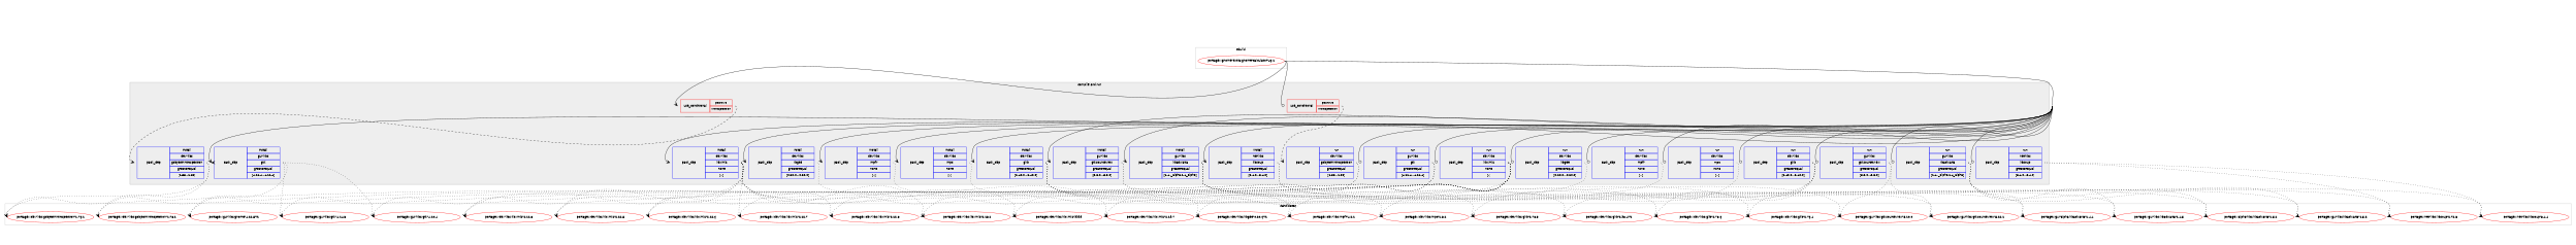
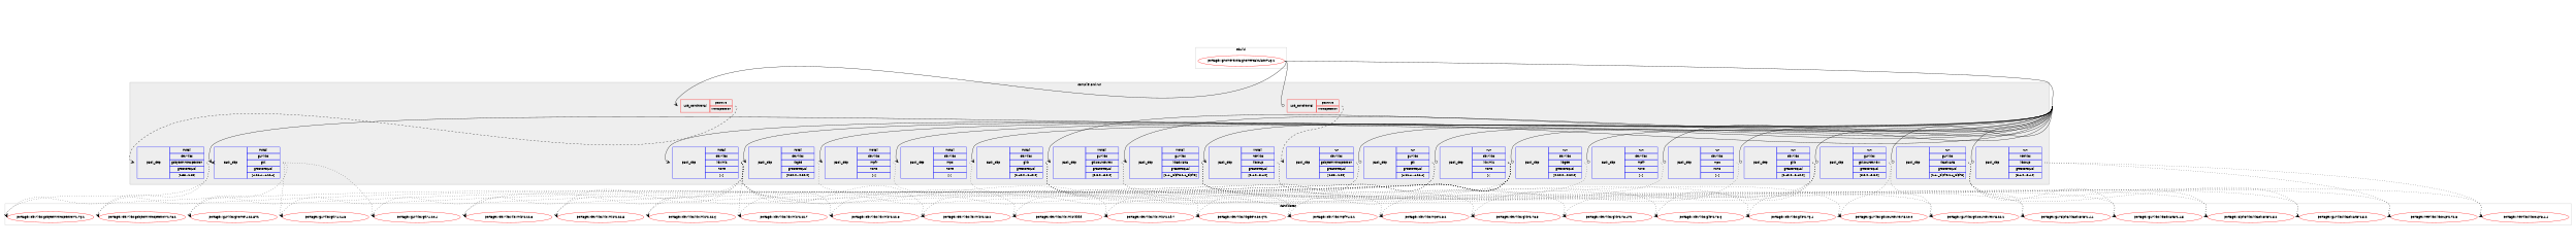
  digraph {
    compound=true
    concentrate=true
    fontname=Helvetica
    fontsize=10
    newrank=true
    rankdir=TB
    ranksep=1.5
    node [color=red fontname=Helvetica fontsize=10]
    edge [arrowhead=vee headport=w style=dotted tailport=e weight=100]
    n1 [label="portage://gnome-extra/gnome-calculator-46.1" width=4]
    n2 [color=blue label=<<TABLE BORDER="0" CELLBORDER="1" CELLSPACING="0" CELLPADDING="4" WIDTH="220"><TR><TD ROWSPAN="6" CELLPADDING="30">pack_dep</TD></TR><TR><TD WIDTH="110">install</TD></TR><TR><TD>dev-libs</TD></TR><TR><TD>gobject-introspection</TD></TR><TR><TD>greaterequal</TD></TR><TR><TD>[1.58,,,1.58]</TD></TR></TABLE>> shape=none]
    n3 [label=<<TABLE BORDER="0" CELLBORDER="1" CELLSPACING="0" CELLPADDING="4"><TR><TD ROWSPAN="3" CELLPADDING="10">use_conditional</TD></TR><TR><TD>positive</TD></TR><TR><TD>introspection</TD></TR></TABLE>> shape=none]
    n4 [color=blue label=<<TABLE BORDER="0" CELLBORDER="1" CELLSPACING="0" CELLPADDING="4" WIDTH="220"><TR><TD ROWSPAN="6" CELLPADDING="30">pack_dep</TD></TR><TR><TD WIDTH="110">install</TD></TR><TR><TD>dev-libs</TD></TR><TR><TD>glib</TD></TR><TR><TD>greaterequal</TD></TR><TR><TD>[2.40.0,,,2.40.0]</TD></TR></TABLE>> shape=none]
    n5 [color=blue label=<<TABLE BORDER="0" CELLBORDER="1" CELLSPACING="0" CELLPADDING="4" WIDTH="220"><TR><TD ROWSPAN="6" CELLPADDING="30">pack_dep</TD></TR><TR><TD WIDTH="110">install</TD></TR><TR><TD>dev-libs</TD></TR><TR><TD>libgee</TD></TR><TR><TD>greaterequal</TD></TR><TR><TD>[0.20.0,,,0.20.0]</TD></TR></TABLE>> shape=none]
    n6 [color=blue label=<<TABLE BORDER="0" CELLBORDER="1" CELLSPACING="0" CELLPADDING="4" WIDTH="220"><TR><TD ROWSPAN="6" CELLPADDING="30">pack_dep</TD></TR><TR><TD WIDTH="110">install</TD></TR><TR><TD>dev-libs</TD></TR><TR><TD>libxml2</TD></TR><TR><TD>none</TD></TR><TR><TD>[,,]</TD></TR></TABLE>> shape=none]
    n7 [color=blue label=<<TABLE BORDER="0" CELLBORDER="1" CELLSPACING="0" CELLPADDING="4" WIDTH="220"><TR><TD ROWSPAN="6" CELLPADDING="30">pack_dep</TD></TR><TR><TD WIDTH="110">install</TD></TR><TR><TD>dev-libs</TD></TR><TR><TD>mpc</TD></TR><TR><TD>none</TD></TR><TR><TD>[,,]</TD></TR></TABLE>> shape=none]
    n8 [color=blue label=<<TABLE BORDER="0" CELLBORDER="1" CELLSPACING="0" CELLPADDING="4" WIDTH="220"><TR><TD ROWSPAN="6" CELLPADDING="30">pack_dep</TD></TR><TR><TD WIDTH="110">install</TD></TR><TR><TD>dev-libs</TD></TR><TR><TD>mpfr</TD></TR><TR><TD>none</TD></TR><TR><TD>[,,]</TD></TR></TABLE>> shape=none]
    n9 [color=blue label=<<TABLE BORDER="0" CELLBORDER="1" CELLSPACING="0" CELLPADDING="4" WIDTH="220"><TR><TD ROWSPAN="6" CELLPADDING="30">pack_dep</TD></TR><TR><TD WIDTH="110">install</TD></TR><TR><TD>gui-libs</TD></TR><TR><TD>gtk</TD></TR><TR><TD>greaterequal</TD></TR><TR><TD>[4.11.4,,,4.11.4]</TD></TR></TABLE>> shape=none]
    n10 [color=blue label=<<TABLE BORDER="0" CELLBORDER="1" CELLSPACING="0" CELLPADDING="4" WIDTH="220"><TR><TD ROWSPAN="6" CELLPADDING="30">pack_dep</TD></TR><TR><TD WIDTH="110">install</TD></TR><TR><TD>gui-libs</TD></TR><TR><TD>gtksourceview</TD></TR><TR><TD>greaterequal</TD></TR><TR><TD>[5.3.0,,,5.3.0]</TD></TR></TABLE>> shape=none]
    n11 [color=blue label=<<TABLE BORDER="0" CELLBORDER="1" CELLSPACING="0" CELLPADDING="4" WIDTH="220"><TR><TD ROWSPAN="6" CELLPADDING="30">pack_dep</TD></TR><TR><TD WIDTH="110">install</TD></TR><TR><TD>gui-libs</TD></TR><TR><TD>libadwaita</TD></TR><TR><TD>greaterequal</TD></TR><TR><TD>[1.4,,_alpha,1.4_alpha]</TD></TR></TABLE>> shape=none]
    n12 [color=blue label=<<TABLE BORDER="0" CELLBORDER="1" CELLSPACING="0" CELLPADDING="4" WIDTH="220"><TR><TD ROWSPAN="6" CELLPADDING="30">pack_dep</TD></TR><TR><TD WIDTH="110">install</TD></TR><TR><TD>net-libs</TD></TR><TR><TD>libsoup</TD></TR><TR><TD>greaterequal</TD></TR><TR><TD>[3.4.0,,,3.4.0]</TD></TR></TABLE>> shape=none]
    n13 [color=blue label=<<TABLE BORDER="0" CELLBORDER="1" CELLSPACING="0" CELLPADDING="4" WIDTH="220"><TR><TD ROWSPAN="6" CELLPADDING="30">pack_dep</TD></TR><TR><TD WIDTH="110">run</TD></TR><TR><TD>dev-libs</TD></TR><TR><TD>gobject-introspection</TD></TR><TR><TD>greaterequal</TD></TR><TR><TD>[1.58,,,1.58]</TD></TR></TABLE>> shape=none]
    n14 [label=<<TABLE BORDER="0" CELLBORDER="1" CELLSPACING="0" CELLPADDING="4"><TR><TD ROWSPAN="3" CELLPADDING="10">use_conditional</TD></TR><TR><TD>positive</TD></TR><TR><TD>introspection</TD></TR></TABLE>> shape=none]
    n15 [color=blue label=<<TABLE BORDER="0" CELLBORDER="1" CELLSPACING="0" CELLPADDING="4" WIDTH="220"><TR><TD ROWSPAN="6" CELLPADDING="30">pack_dep</TD></TR><TR><TD WIDTH="110">run</TD></TR><TR><TD>dev-libs</TD></TR><TR><TD>glib</TD></TR><TR><TD>greaterequal</TD></TR><TR><TD>[2.40.0,,,2.40.0]</TD></TR></TABLE>> shape=none]
    n16 [color=blue label=<<TABLE BORDER="0" CELLBORDER="1" CELLSPACING="0" CELLPADDING="4" WIDTH="220"><TR><TD ROWSPAN="6" CELLPADDING="30">pack_dep</TD></TR><TR><TD WIDTH="110">run</TD></TR><TR><TD>dev-libs</TD></TR><TR><TD>libgee</TD></TR><TR><TD>greaterequal</TD></TR><TR><TD>[0.20.0,,,0.20.0]</TD></TR></TABLE>> shape=none]
    n17 [color=blue label=<<TABLE BORDER="0" CELLBORDER="1" CELLSPACING="0" CELLPADDING="4" WIDTH="220"><TR><TD ROWSPAN="6" CELLPADDING="30">pack_dep</TD></TR><TR><TD WIDTH="110">run</TD></TR><TR><TD>dev-libs</TD></TR><TR><TD>libxml2</TD></TR><TR><TD>none</TD></TR><TR><TD>[,,]</TD></TR></TABLE>> shape=none]
    n18 [color=blue label=<<TABLE BORDER="0" CELLBORDER="1" CELLSPACING="0" CELLPADDING="4" WIDTH="220"><TR><TD ROWSPAN="6" CELLPADDING="30">pack_dep</TD></TR><TR><TD WIDTH="110">run</TD></TR><TR><TD>dev-libs</TD></TR><TR><TD>mpc</TD></TR><TR><TD>none</TD></TR><TR><TD>[,,]</TD></TR></TABLE>> shape=none]
    n19 [color=blue label=<<TABLE BORDER="0" CELLBORDER="1" CELLSPACING="0" CELLPADDING="4" WIDTH="220"><TR><TD ROWSPAN="6" CELLPADDING="30">pack_dep</TD></TR><TR><TD WIDTH="110">run</TD></TR><TR><TD>dev-libs</TD></TR><TR><TD>mpfr</TD></TR><TR><TD>none</TD></TR><TR><TD>[,,]</TD></TR></TABLE>> shape=none]
    n20 [color=blue label=<<TABLE BORDER="0" CELLBORDER="1" CELLSPACING="0" CELLPADDING="4" WIDTH="220"><TR><TD ROWSPAN="6" CELLPADDING="30">pack_dep</TD></TR><TR><TD WIDTH="110">run</TD></TR><TR><TD>gui-libs</TD></TR><TR><TD>gtk</TD></TR><TR><TD>greaterequal</TD></TR><TR><TD>[4.11.4,,,4.11.4]</TD></TR></TABLE>> shape=none]
    n21 [color=blue label=<<TABLE BORDER="0" CELLBORDER="1" CELLSPACING="0" CELLPADDING="4" WIDTH="220"><TR><TD ROWSPAN="6" CELLPADDING="30">pack_dep</TD></TR><TR><TD WIDTH="110">run</TD></TR><TR><TD>gui-libs</TD></TR><TR><TD>gtksourceview</TD></TR><TR><TD>greaterequal</TD></TR><TR><TD>[5.3.0,,,5.3.0]</TD></TR></TABLE>> shape=none]
    n22 [color=blue label=<<TABLE BORDER="0" CELLBORDER="1" CELLSPACING="0" CELLPADDING="4" WIDTH="220"><TR><TD ROWSPAN="6" CELLPADDING="30">pack_dep</TD></TR><TR><TD WIDTH="110">run</TD></TR><TR><TD>net-libs</TD></TR><TR><TD>libsoup</TD></TR><TR><TD>greaterequal</TD></TR><TR><TD>[3.4.0,,,3.4.0]</TD></TR></TABLE>> shape=none]
    n23 [color=blue label=<<TABLE BORDER="0" CELLBORDER="1" CELLSPACING="0" CELLPADDING="4" WIDTH="220"><TR><TD ROWSPAN="6" CELLPADDING="30">pack_dep</TD></TR><TR><TD WIDTH="110">run</TD></TR><TR><TD>gui-libs</TD></TR><TR><TD>libadwaita</TD></TR><TR><TD>greaterequal</TD></TR><TR><TD>[1.4,,_alpha,1.4_alpha]</TD></TR></TABLE>> shape=none]
    n24 [label="portage://dev-libs/gobject-introspection-1.78.1" width=4]
    n25 [label="portage://dev-libs/gobject-introspection-1.76.1" width=4]
    n26 [label="portage://dev-libs/glib-2.78.6" width=4]
-   n27 [label="portage://dev-libs/glib-2.98.4-r1" width=4]
+   n27 [label="portage://dev-libs/glib-2.78.4-r1" width=4]
    n28 [label="portage://dev-libs/glib-2.78.3" width=4]
    n29 [label="portage://dev-libs/glib-2.76.4" width=4]
    n30 [label="portage://dev-libs/libgee-0.20.6-r1" width=4]
    n31 [label="portage://dev-libs/libxml2-9999" width=4]
    n32 [label="portage://dev-libs/libxml2-2.13.1" width=4]
    n33 [label="portage://dev-libs/libxml2-2.12.8" width=4]
    n34 [label="portage://dev-libs/libxml2-2.12.7" width=4]
    n35 [label="portage://dev-libs/libxml2-2.12.6" width=4]
    n36 [label="portage://dev-libs/libxml2-2.12.5" width=4]
    n37 [label="portage://dev-libs/libxml2-2.11.8" width=4]
    n38 [label="portage://dev-libs/libxml2-2.19.7" width=4]
    n39 [label="portage://dev-libs/mpc-1.3.1" width=4]
    n40 [label="portage://dev-libs/mpfr-4.2.1" width=4]
    n41 [label="portage://gui-libs/gtk-4.10.4" width=4]
    n42 [label="portage://gui-libs/gtk-4.14.3" width=4]
    n43 [label="portage://gui-libs/gnome-4.12.5-r1" width=4]
    n44 [label="portage://gui-libs/gtksourceview-5.12.1" width=4]
    n45 [label="portage://gui-libs/gtksourceview-5.10.0" width=4]
    n46 [label="portage://gui-libs/libadwaita-1.5.2" width=4]
    n47 [label="portage://alpha-libs/libadwaita-1.5.1" width=4]
    n48 [label="portage://gui-libs/libadwaita-1.4.5" width=4]
    n49 [label="portage://gui-alpha/libadwaita-1.4.4" width=4]
    n50 [label="portage://net-libs/libsoup-3.4.4" width=4]
    n51 [label="portage://net-libs/libsoup-2.72.3" width=4]
    subgraph cluster_1 {
      color=gray
      label=<<i>ebuild</i>>
      n1
    }
    subgraph cluster_2 {
      color=gray
      label=<<i>dependencies</i>>
      subgraph cluster_3 {
        color=gray
        fillcolor="#eeeeee"
        label=<<i>compile</i>>
        style=filled
        subgraph sub_4 {
          color=gray
          fillcolor="#eeeeee"
          label=<<i>compile</i>>
          style=filled
          n3
          subgraph sub_5 {
            color=gray
            fillcolor="#eeeeee"
            label=<<i>compile</i>>
            style=filled
            n2
          }
        }
        subgraph sub_6 {
          color=gray
          fillcolor="#eeeeee"
          label=<<i>compile</i>>
          style=filled
          n4
        }
        subgraph sub_7 {
          color=gray
          fillcolor="#eeeeee"
          label=<<i>compile</i>>
          style=filled
          n5
        }
        subgraph sub_8 {
          color=gray
          fillcolor="#eeeeee"
          label=<<i>compile</i>>
          style=filled
          n6
        }
        subgraph sub_9 {
          color=gray
          fillcolor="#eeeeee"
          label=<<i>compile</i>>
          style=filled
          n7
        }
        subgraph sub_10 {
          color=gray
          fillcolor="#eeeeee"
          label=<<i>compile</i>>
          style=filled
          n8
        }
        subgraph sub_11 {
          color=gray
          fillcolor="#eeeeee"
          label=<<i>compile</i>>
          style=filled
          n9
        }
        subgraph sub_12 {
          color=gray
          fillcolor="#eeeeee"
          label=<<i>compile</i>>
          style=filled
          n10
        }
        subgraph sub_13 {
          color=gray
          fillcolor="#eeeeee"
          label=<<i>compile</i>>
          style=filled
          n11
        }
        subgraph sub_14 {
          color=gray
          fillcolor="#eeeeee"
          label=<<i>compile</i>>
          style=filled
          n12
        }
      }
      subgraph cluster_15 {
        color=gray
        fillcolor="#eeeeee"
        label=<<i>run</i>>
        style=filled
        subgraph sub_16 {
          color=gray
          fillcolor="#eeeeee"
          label=<<i>run</i>>
          style=filled
          n14
          subgraph sub_17 {
            color=gray
            fillcolor="#eeeeee"
            label=<<i>run</i>>
            style=filled
            n13
          }
        }
        subgraph sub_18 {
          color=gray
          fillcolor="#eeeeee"
          label=<<i>run</i>>
          style=filled
          n15
        }
        subgraph sub_19 {
          color=gray
          fillcolor="#eeeeee"
          label=<<i>run</i>>
          style=filled
          n16
        }
        subgraph sub_20 {
          color=gray
          fillcolor="#eeeeee"
          label=<<i>run</i>>
          style=filled
          n17
        }
        subgraph sub_21 {
          color=gray
          fillcolor="#eeeeee"
          label=<<i>run</i>>
          style=filled
          n18
        }
        subgraph sub_22 {
          color=gray
          fillcolor="#eeeeee"
          label=<<i>run</i>>
          style=filled
          n19
        }
        subgraph sub_23 {
          color=gray
          fillcolor="#eeeeee"
          label=<<i>run</i>>
          style=filled
          n20
        }
        subgraph sub_24 {
          color=gray
          fillcolor="#eeeeee"
          label=<<i>run</i>>
          style=filled
          n21
        }
        subgraph sub_25 {
          color=gray
          fillcolor="#eeeeee"
          label=<<i>run</i>>
          style=filled
          n22
        }
        subgraph sub_26 {
          color=gray
          fillcolor="#eeeeee"
          label=<<i>run</i>>
          style=filled
          n23
        }
      }
      subgraph cluster_27 {
        color=gray
        fillcolor="#eeeeee"
        label=<<i>compile and run</i>>
        style=filled
      }
    }
    subgraph cluster_28 {
      color=gray
      label=<<i>candidates</i>>
      rank=same
      subgraph sub_29 {
        color=black
        label=<<i>candidates</i>>
        nodesep=1
        rank=same
        n24
        n25
      }
      subgraph sub_30 {
        color=black
        label=<<i>candidates</i>>
        nodesep=1
        rank=same
        n26
        n27
        n28
        n29
      }
      subgraph sub_31 {
        color=black
        label=<<i>candidates</i>>
        nodesep=1
        rank=same
        n30
      }
      subgraph sub_32 {
        color=black
        label=<<i>candidates</i>>
        nodesep=1
        rank=same
        n31
        n32
        n33
        n34
        n35
        n36
        n37
        n38
      }
      subgraph sub_33 {
        color=black
        label=<<i>candidates</i>>
        nodesep=1
        rank=same
        n39
      }
      subgraph sub_34 {
        color=black
        label=<<i>candidates</i>>
        nodesep=1
        rank=same
        n40
      }
      subgraph sub_35 {
        color=black
        label=<<i>candidates</i>>
        nodesep=1
        rank=same
        n41
        n42
        n43
      }
      subgraph sub_36 {
        color=black
        label=<<i>candidates</i>>
        nodesep=1
        rank=same
        n44
        n45
      }
      subgraph sub_37 {
        color=black
        label=<<i>candidates</i>>
        nodesep=1
        rank=same
        n46
        n47
        n48
        n49
      }
      subgraph sub_38 {
        color=black
        label=<<i>candidates</i>>
        nodesep=1
        rank=same
        n50
        n51
      }
      subgraph sub_39 {
        color=black
        label=<<i>candidates</i>>
        nodesep=1
        rank=same
        n24
        n25
      }
      subgraph sub_40 {
        color=black
        label=<<i>candidates</i>>
        nodesep=1
        rank=same
        n26
        n27
        n28
        n29
      }
      subgraph sub_41 {
        color=black
        label=<<i>candidates</i>>
        nodesep=1
        rank=same
        n30
      }
      subgraph sub_42 {
        color=black
        label=<<i>candidates</i>>
        nodesep=1
        rank=same
        n31
        n32
        n33
        n34
        n35
        n36
        n37
        n38
      }
      subgraph sub_43 {
        color=black
        label=<<i>candidates</i>>
        nodesep=1
        rank=same
        n39
      }
      subgraph sub_44 {
        color=black
        label=<<i>candidates</i>>
        nodesep=1
        rank=same
        n40
      }
      subgraph sub_45 {
        color=black
        label=<<i>candidates</i>>
        nodesep=1
        rank=same
        n41
        n42
        n43
      }
      subgraph sub_46 {
        color=black
        label=<<i>candidates</i>>
        nodesep=1
        rank=same
        n44
        n45
      }
      subgraph sub_47 {
        color=black
        label=<<i>candidates</i>>
        nodesep=1
        rank=same
        n46
        n47
        n48
        n49
      }
      subgraph sub_48 {
        color=black
        label=<<i>candidates</i>>
        nodesep=1
        rank=same
        n50
        n51
      }
    }
    n1 -> n3 [style=solid weight=20]
    n1 -> n4 [style=solid weight=20]
    n1 -> n5 [style=solid weight=20]
    n1 -> n6 [style=solid weight=20]
    n1 -> n7 [style=solid weight=20]
    n1 -> n8 [style=solid weight=20]
    n1 -> n9 [style=solid weight=20]
    n1 -> n10 [style=solid weight=20]
    n1 -> n11 [style=solid weight=20]
    n1 -> n12 [style=solid weight=20]
    n1 -> n14 [arrowhead=odot style=solid weight=20]
    n1 -> n15 [arrowhead=odot style=solid weight=20]
    n1 -> n16 [arrowhead=odot style=solid weight=20]
    n1 -> n17 [arrowhead=odot style=solid weight=20]
    n1 -> n18 [arrowhead=odot style=solid weight=20]
    n1 -> n19 [arrowhead=odot style=solid weight=20]
    n1 -> n20 [arrowhead=odot style=solid weight=20]
    n1 -> n21 [arrowhead=odot style=solid weight=20]
    n1 -> n22 [arrowhead=odot style=solid weight=20]
    n1 -> n23 [arrowhead=odot style=solid weight=20]
    n2 -> n24
    n2 -> n25
    n3 -> n2 [style=dashed weight=20]
    n4 -> n26
    n4 -> n27
    n4 -> n28
    n4 -> n29
    n5 -> n30
    n6 -> n31
    n6 -> n32
    n6 -> n33
    n6 -> n34
    n6 -> n35
    n6 -> n36
    n6 -> n37
    n6 -> n38
    n7 -> n39
    n8 -> n40
    n9 -> n41
    n9 -> n42
    n9 -> n43
    n10 -> n44
    n10 -> n45
    n11 -> n46
    n11 -> n47
    n11 -> n48
    n11 -> n49
    n12 -> n50
    n12 -> n51
    n13 -> n24
    n13 -> n25
    n14 -> n13 [style=dashed weight=20]
    n15 -> n26
    n15 -> n27
    n15 -> n28
    n15 -> n29
    n16 -> n30
    n17 -> n31
    n17 -> n32
    n17 -> n33
    n17 -> n34
    n17 -> n35
    n17 -> n36
    n17 -> n37
    n17 -> n38
    n18 -> n39
    n19 -> n40
    n20 -> n41
    n20 -> n42
    n20 -> n43
    n21 -> n44
    n21 -> n45
    n22 -> n50
    n22 -> n51
    n23 -> n46
    n23 -> n47
    n23 -> n48
    n23 -> n49
  }
